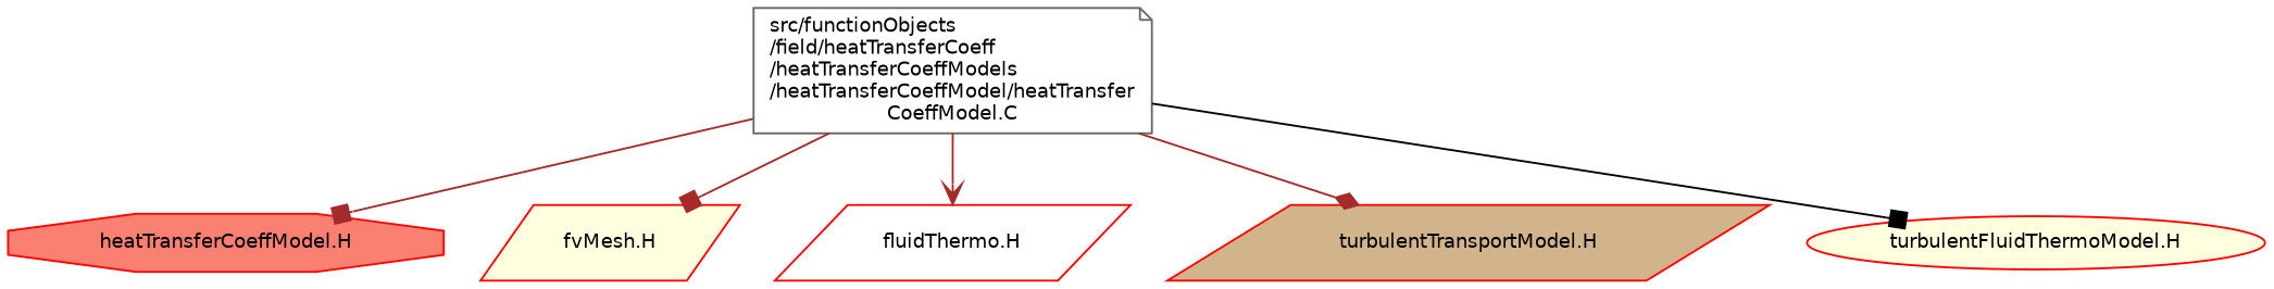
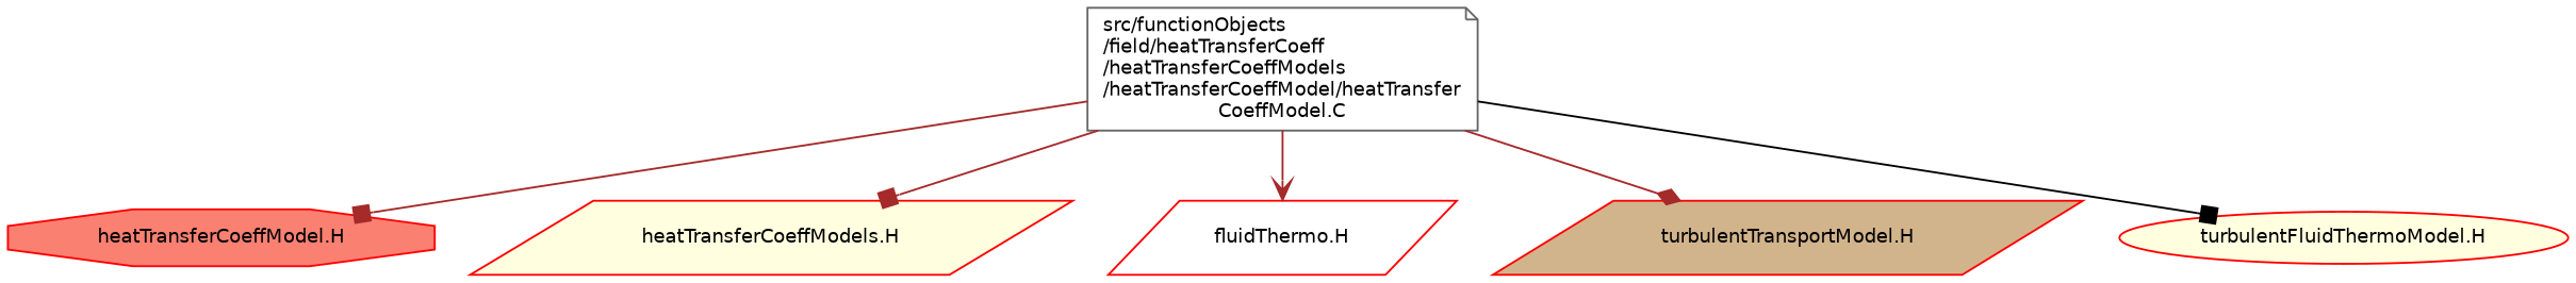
  digraph {
    node [color=red fillcolor=white fontname=Helvetica fontsize=10 shape=parallelogram style=filled]
    edge [arrowhead=box color=brown fontname=Helvetica fontsize=10 labelfontname=Helvetica labelfontsize=10 style=solid]
    n1 [color=gray40 fontcolor=black height=0.2 label="src/functionObjects\l/field/heatTransferCoeff\l/heatTransferCoeffModels\l/heatTransferCoeffModel/heatTransfer\lCoeffModel.C" shape=note width=0.4]
    n2 [fillcolor=salmon height=0.2 label="heatTransferCoeffModel.H" shape=octagon width=0.4]
-   n3 [fillcolor=lightyellow height=0.2 label="fvMesh.H" width=0.4]
+   n3 [fillcolor=lightyellow height=0.2 label="heatTransferCoeffModels.H" width=0.4]
    n4 [height=0.2 label="fluidThermo.H" width=0.4]
    n5 [fillcolor=tan height=0.2 label="turbulentTransportModel.H" width=0.4]
    n6 [fillcolor=lightyellow height=0.2 label="turbulentFluidThermoModel.H" shape=ellipse width=0.4]
    n1 -> n2
    n1 -> n3
    n1 -> n4 [arrowhead=vee]
    n1 -> n5 [arrowhead=diamond]
    n1 -> n6 [color=black]
  }
